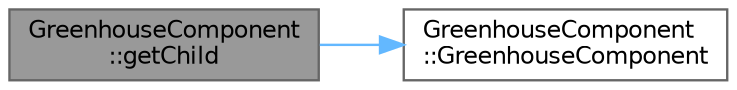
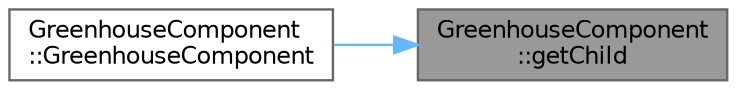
  digraph {
    rankdir=LR
    node [fontname=Helvetica fontsize=10 shape=box style=filled]
    n1 [color=gray40 fillcolor=grey60 fontcolor=black height=0.2 label="GreenhouseComponent\l::getChild" width=0.4]
    n2 [color=grey40 fillcolor=white height=0.2 label="GreenhouseComponent\l::GreenhouseComponent" width=0.4]
-   n1 -> n2 [color=steelblue1 fontname=Helvetica fontsize=10 labelfontname=Helvetica labelfontsize=10 style=solid]
+   n2 -> n1 [color=steelblue1 fontname=Helvetica fontsize=10 labelfontname=Helvetica labelfontsize=10 style=solid]
  }
